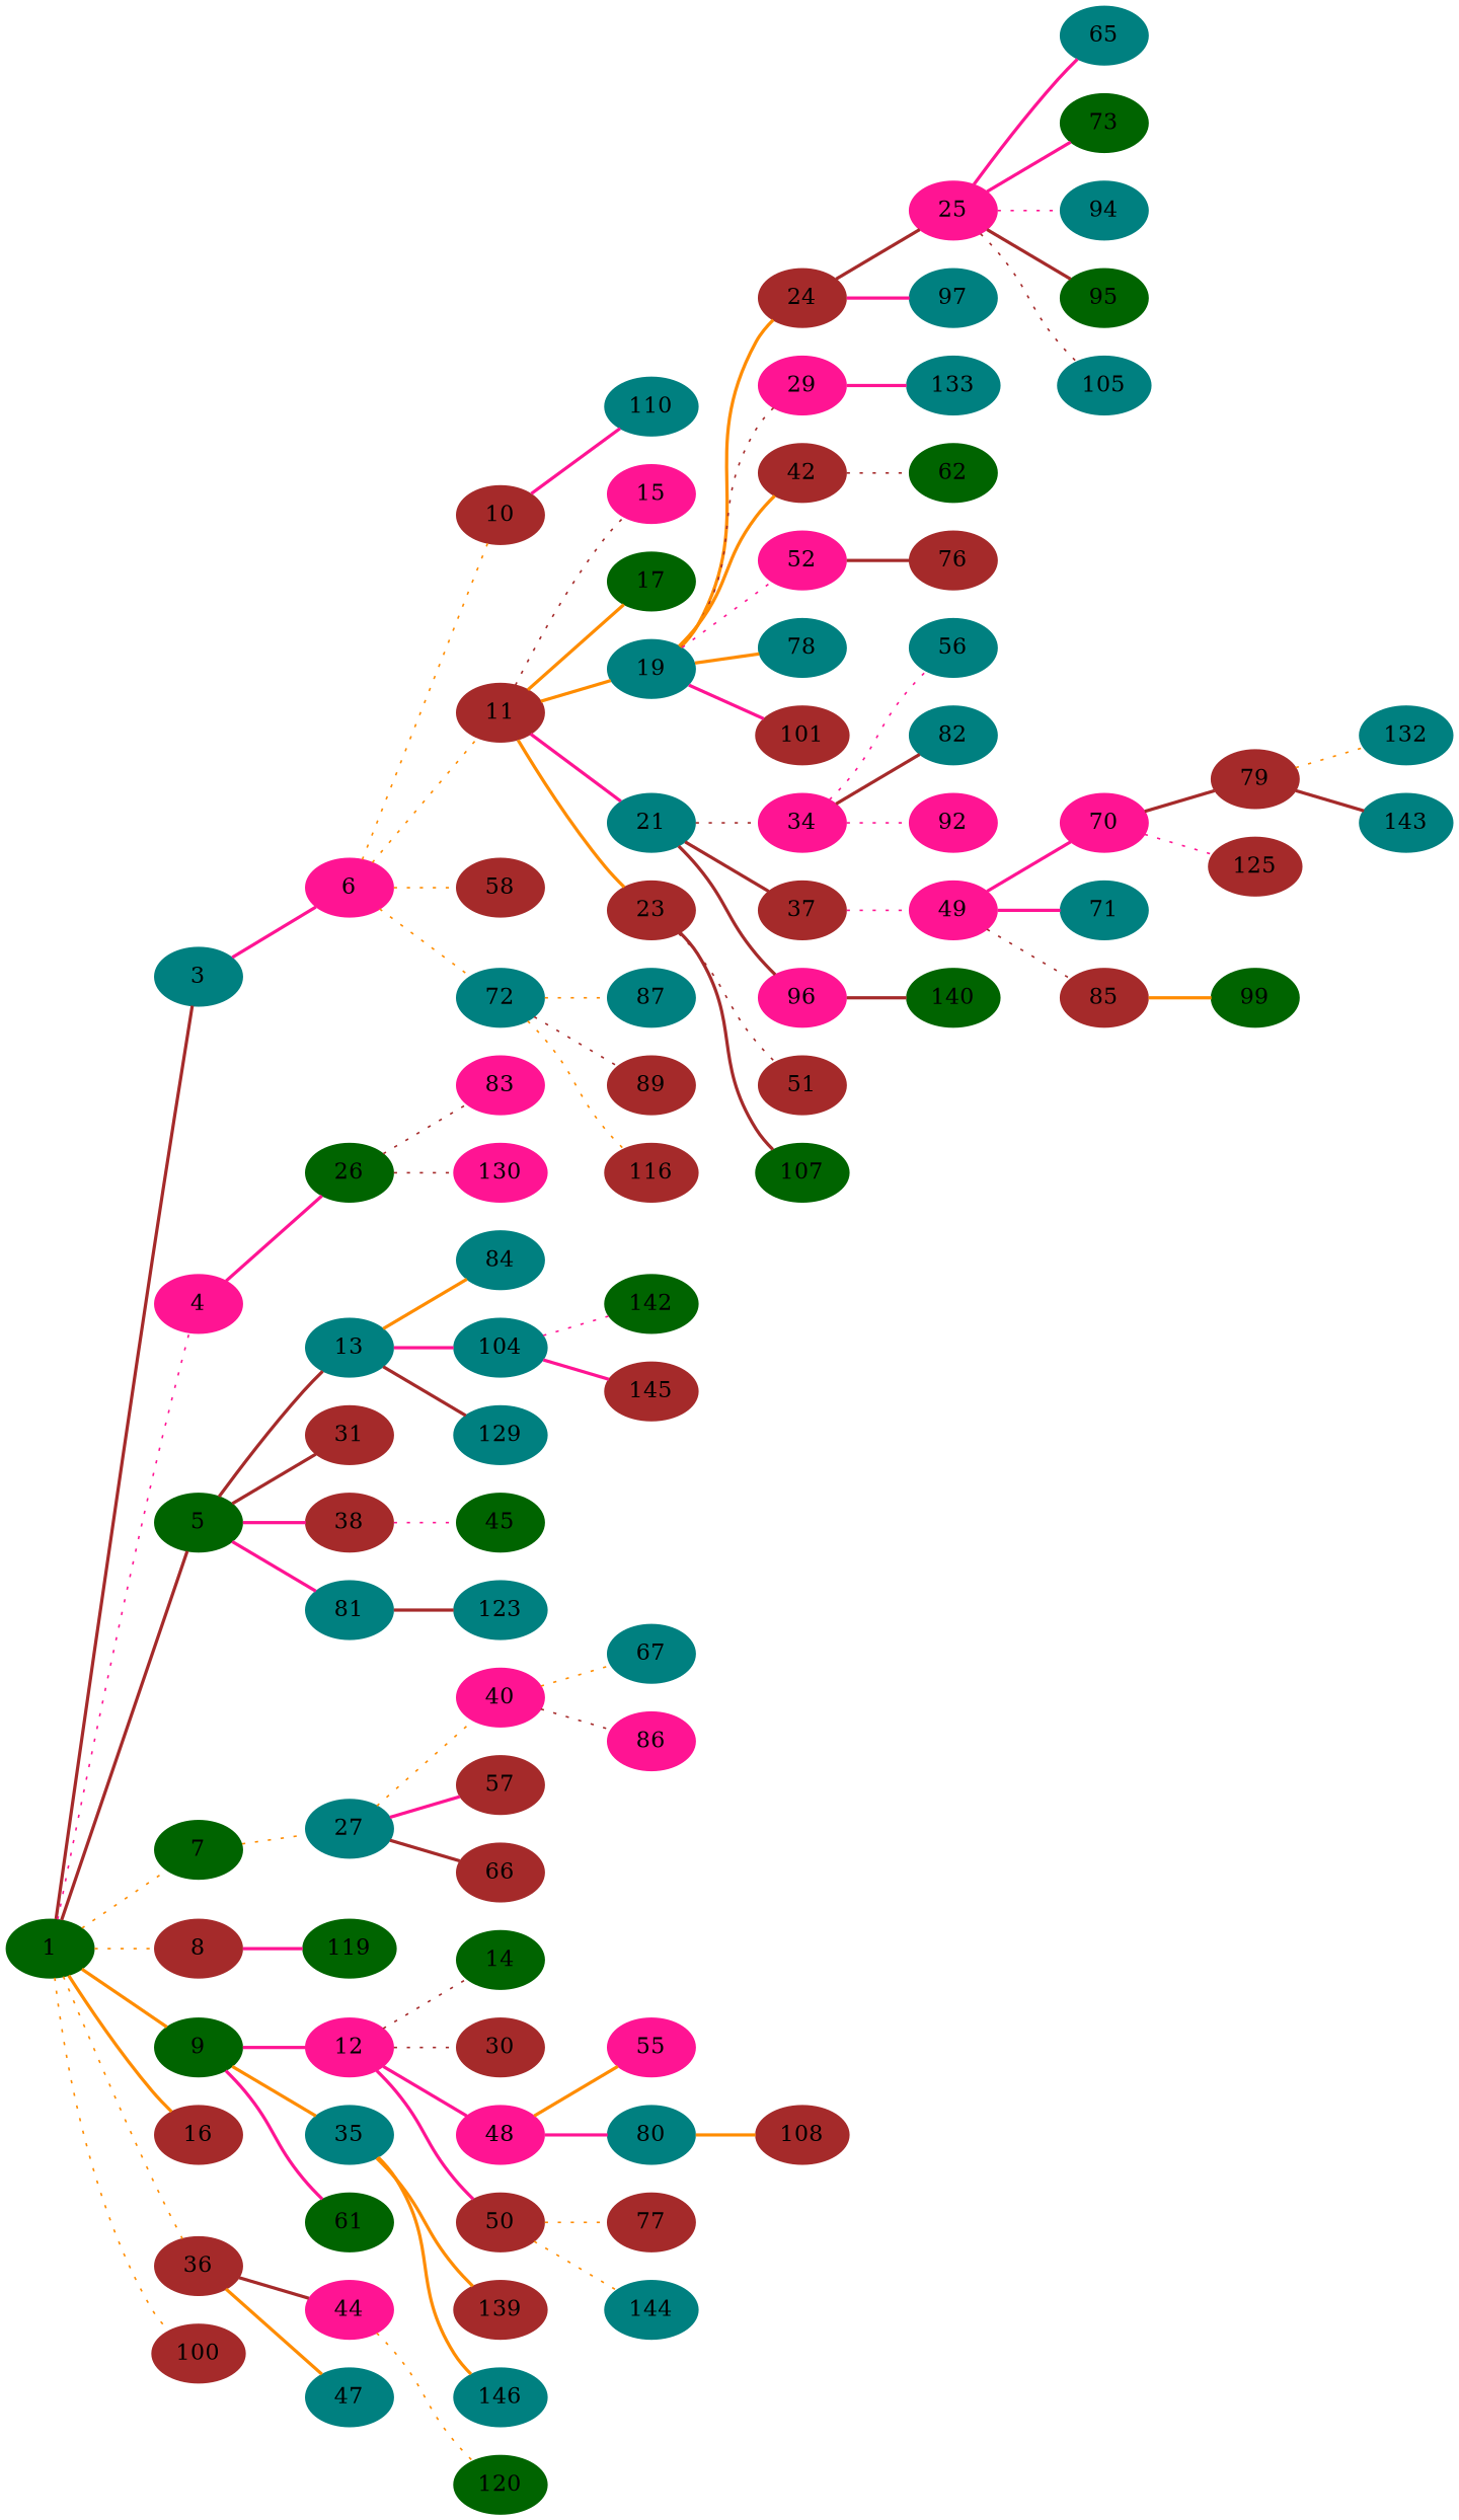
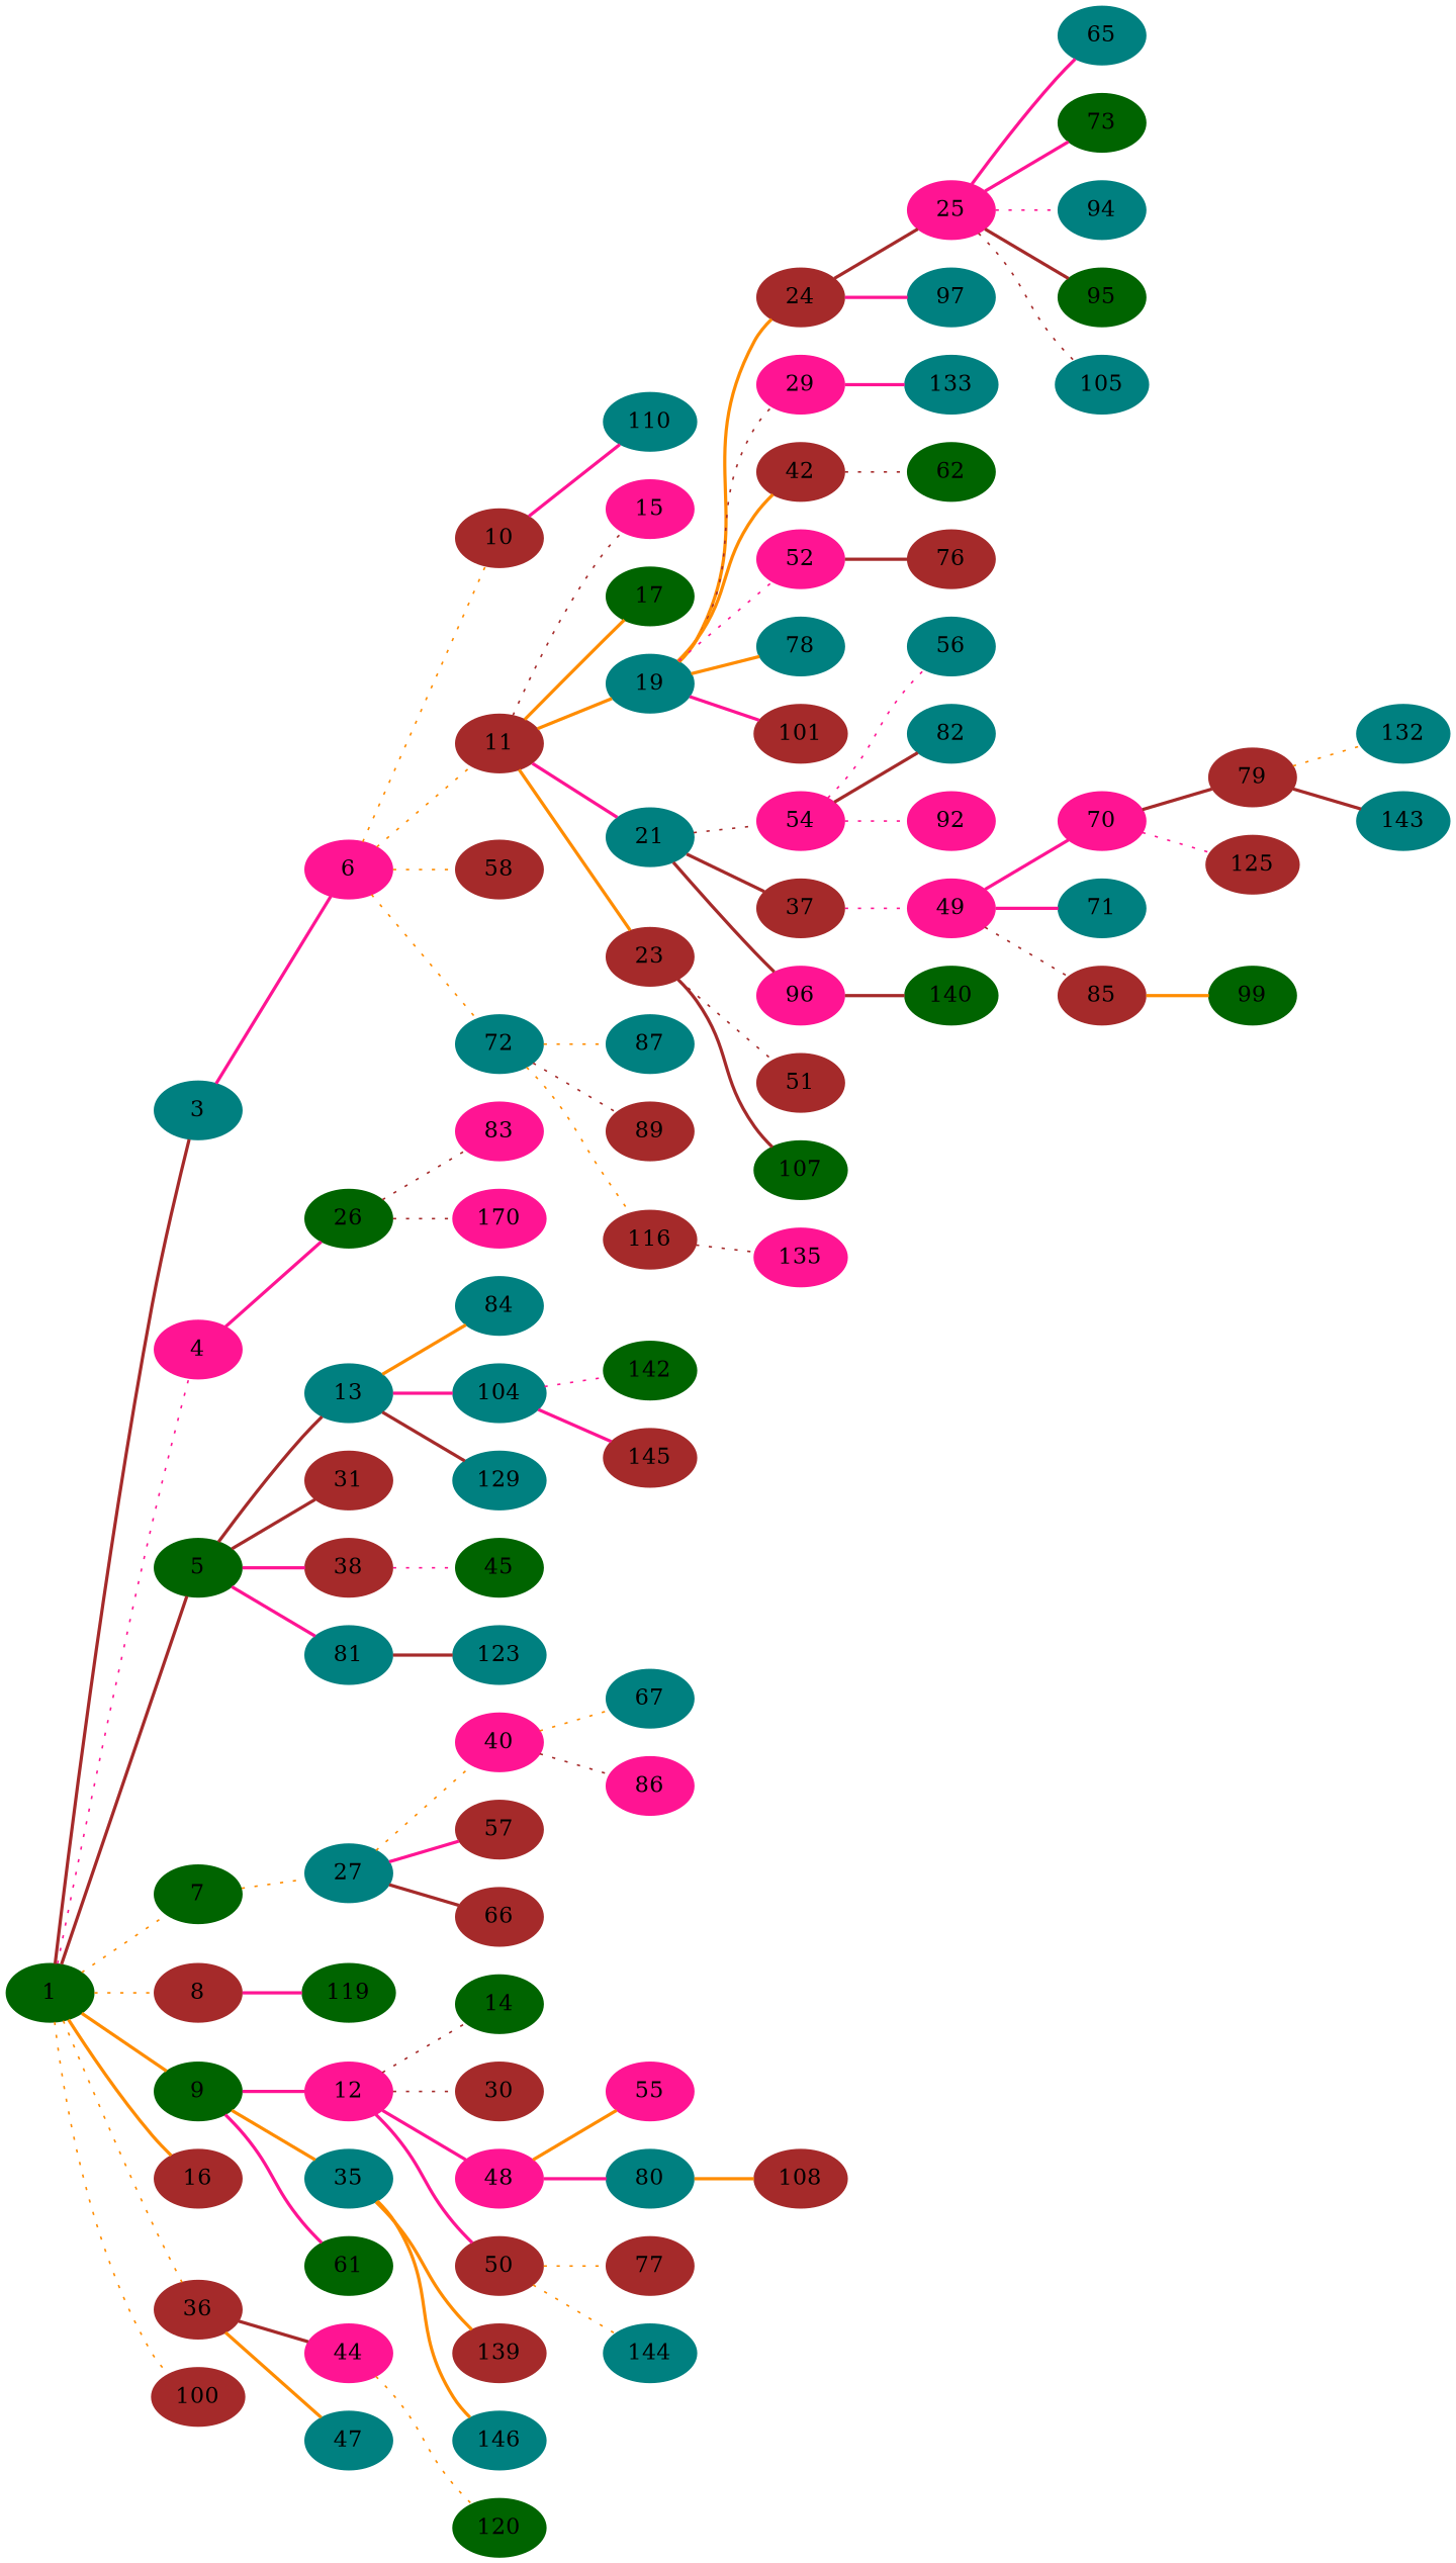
  graph {
    rankdir=LR
    node [color=teal style=filled]
    edge [color=darkorange style=bold]
    1 [color=darkgreen super="+2"]
    3
    4 [color=deeppink super="+124"]
    5 [color=darkgreen super="+18"]
    7 [color=darkgreen]
    8 [color=brown super="+136"]
    9 [color=darkgreen super="+39"]
    16 [color=brown]
    36 [color=brown super="+69"]
    100 [color=brown super="+127"]
    6 [color=deeppink super="+20"]
    26 [color=darkgreen super="+43"]
    13 [super="+46"]
    31 [color=brown]
    38 [color=brown super="+122"]
    81
    27 [super="+41"]
    119 [color=darkgreen]
    12 [color=deeppink super="+114"]
    35 [super="+138"]
    61 [color=darkgreen]
    44 [color=deeppink super="+75"]
    47
    10 [color=brown super="+28"]
    11 [color=brown super="+90"]
    58 [color=brown super="+118"]
    72 [super="+88"]
    83 [color=deeppink]
-   130 [color=deeppink]
+   130 [color=deeppink label=170]
    84
    104 [super="+128"]
    129
    45 [color=darkgreen]
    123
    110
    15 [color=deeppink]
    17 [color=darkgreen]
    19 [super="+33"]
    21 [super="+22"]
    23 [color=brown super="+102"]
    87 [super="+117"]
    89 [color=brown]
    116 [color=brown]
    40 [color=deeppink super="+54"]
    57 [color=brown]
    66 [color=brown]
    14 [color=darkgreen super="+103"]
    30 [color=brown super="+32"]
    48 [color=deeppink]
    50 [color=brown super="+74"]
    139 [color=brown]
    146
    24 [color=brown super="+68"]
    29 [color=deeppink super="+113"]
    42 [color=brown super="+59"]
    52 [color=deeppink]
    78
    101 [color=brown super="+109"]
-   34 [color=deeppink super="+53"]
+   34 [color=deeppink super="+53" label=54]
    37 [color=brown]
    96 [color=deeppink super="+121"]
    51 [color=brown super="+60"]
    107 [color=darkgreen]
    55 [color=deeppink super="+93"]
    80
    77 [color=brown]
    144
    142 [color=darkgreen]
    145 [color=brown]
    25 [color=deeppink super="+63"]
    97 [super="+111"]
    133
    62 [color=darkgreen]
    76 [color=brown super="+106"]
    56 [super="+126"]
    82 [super="+115"]
    92 [color=deeppink]
    49 [color=deeppink super="+64"]
    140 [color=darkgreen]
    65
    73 [color=darkgreen]
    94
    95 [color=darkgreen]
    105
    67
    86 [color=deeppink super="+91"]
    120 [color=darkgreen super="+131"]
    70 [color=deeppink super="+112"]
    71 [super="+137"]
    85 [color=brown super="+98"]
    108 [color=brown]
    79 [color=brown super="+141"]
    125 [color=brown]
    99 [color=darkgreen]
    132
    143
+   135 [color=deeppink]
    1 -- 3 [color=brown]
    1 -- 4 [color=deeppink style=dotted]
    1 -- 5 [color=brown]
    1 -- 7 [style=dotted]
    1 -- 8 [style=dotted]
    1 -- 9
    1 -- 16
    1 -- 36 [style=dotted]
    1 -- 100 [style=dotted]
    3 -- 6 [color=deeppink]
    4 -- 26 [color=deeppink]
    5 -- 13 [color=brown]
    5 -- 31 [color=brown]
    5 -- 38 [color=deeppink]
    5 -- 81 [color=deeppink]
    7 -- 27 [style=dotted]
    8 -- 119 [color=deeppink]
    9 -- 12 [color=deeppink]
    9 -- 35
    9 -- 61 [color=deeppink]
    36 -- 44 [color=brown]
    36 -- 47
    6 -- 10 [style=dotted]
    6 -- 11 [style=dotted]
    6 -- 58 [style=dotted]
    6 -- 72 [style=dotted]
    26 -- 83 [color=brown style=dotted]
    26 -- 130 [color=brown style=dotted]
    13 -- 84
    13 -- 104 [color=deeppink]
    13 -- 129 [color=brown]
    38 -- 45 [color=deeppink style=dotted]
    81 -- 123 [color=brown]
    27 -- 40 [style=dotted]
    27 -- 57 [color=deeppink]
    27 -- 66 [color=brown]
    12 -- 14 [color=brown style=dotted]
    12 -- 30 [color=brown style=dotted]
    12 -- 48 [color=deeppink]
    12 -- 50 [color=deeppink]
    35 -- 139
    35 -- 146
    44 -- 120 [style=dotted]
    10 -- 110 [color=deeppink]
    11 -- 15 [color=brown style=dotted]
    11 -- 17
    11 -- 19
    11 -- 21 [color=deeppink]
    11 -- 23
    72 -- 87 [style=dotted]
    72 -- 89 [color=brown style=dotted]
    72 -- 116 [style=dotted]
    104 -- 142 [color=deeppink style=dotted]
    104 -- 145 [color=deeppink]
    19 -- 24
    19 -- 29 [color=brown style=dotted]
    19 -- 42
    19 -- 52 [color=deeppink style=dotted]
    19 -- 78
    19 -- 101 [color=deeppink]
    21 -- 34 [color=brown style=dotted]
    21 -- 37 [color=brown]
    21 -- 96 [color=brown]
    23 -- 51 [color=brown style=dotted]
    23 -- 107 [color=brown]
+   116 -- 135 [color=brown style=dotted]
    40 -- 67 [style=dotted]
    40 -- 86 [color=brown style=dotted]
    48 -- 55
    48 -- 80 [color=deeppink]
    50 -- 77 [style=dotted]
    50 -- 144 [style=dotted]
    24 -- 25 [color=brown]
    24 -- 97 [color=deeppink]
    29 -- 133 [color=deeppink]
    42 -- 62 [color=brown style=dotted]
    52 -- 76 [color=brown]
    34 -- 56 [color=deeppink style=dotted]
    34 -- 82 [color=brown]
    34 -- 92 [color=deeppink style=dotted]
    37 -- 49 [color=deeppink style=dotted]
    96 -- 140 [color=brown]
    80 -- 108
    25 -- 65 [color=deeppink]
    25 -- 73 [color=deeppink]
    25 -- 94 [color=deeppink style=dotted]
    25 -- 95 [color=brown]
    25 -- 105 [color=brown style=dotted]
    49 -- 70 [color=deeppink]
    49 -- 71 [color=deeppink]
    49 -- 85 [color=brown style=dotted]
    70 -- 79 [color=brown]
    70 -- 125 [color=deeppink style=dotted]
    85 -- 99
    79 -- 132 [style=dotted]
    79 -- 143 [color=brown]
  }
